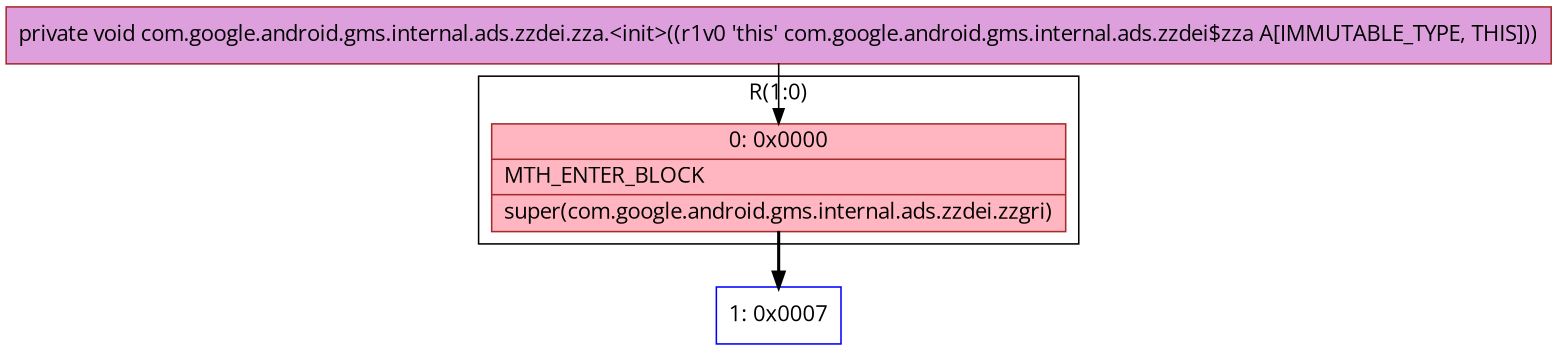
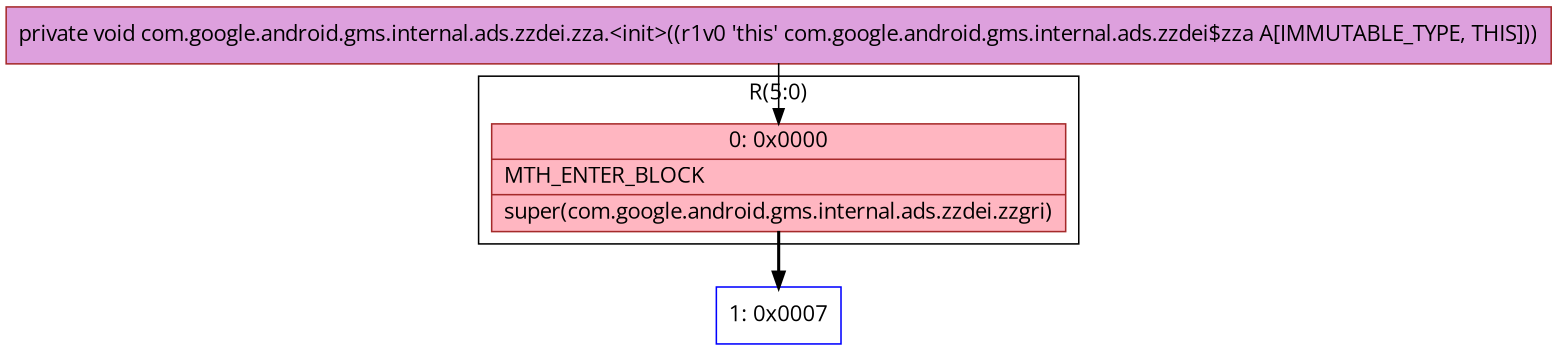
  digraph {
    fontname="Open Sans"
    node [color=brown shape=record style=filled fontname="Open Sans"]
    edge [fontname="Open Sans"]
    n1 [label="{0\:\ 0x0000|MTH_ENTER_BLOCK\l|super(com.google.android.gms.internal.ads.zzdei.zzgri)\l}" fillcolor=lightpink]
    n2 [color=blue label="{1\:\ 0x0007}" fillcolor=white]
    n3 [label="{private void com.google.android.gms.internal.ads.zzdei.zza.\<init\>((r1v0 'this' com.google.android.gms.internal.ads.zzdei$zza A[IMMUTABLE_TYPE, THIS])) }" fillcolor=plum]
    subgraph cluster_1 {
-     label="R(1:0)"
+     label="R(5:0)"
      n1
    }
    n1 -> n2 [style=bold]
    n3 -> n1 [style=solid]
  }
